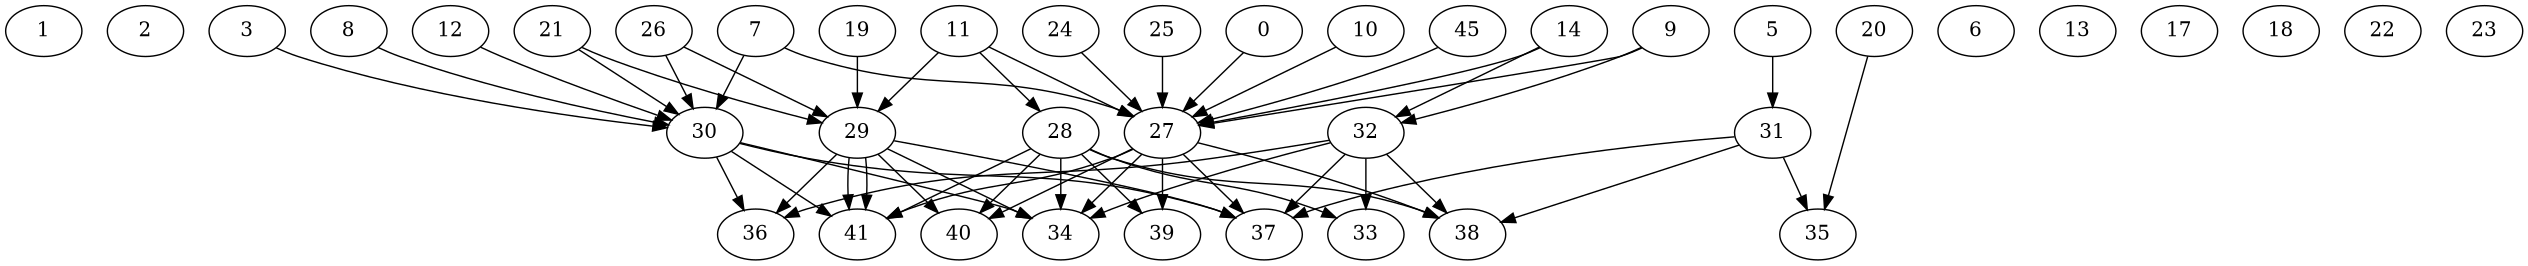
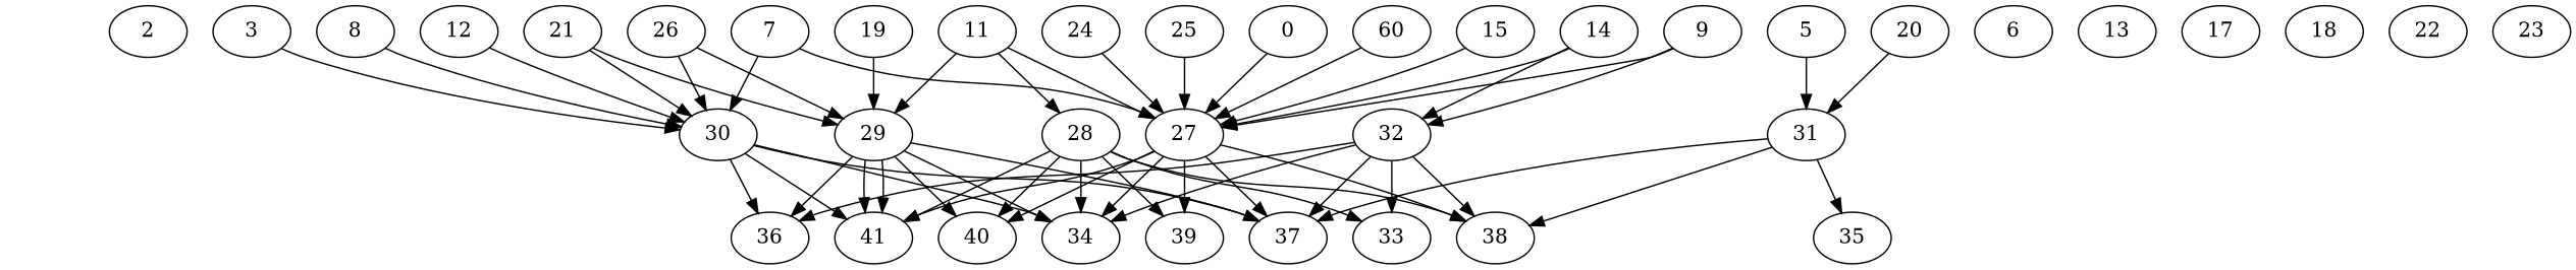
  digraph {
    node [alpha=0.10]
-   1 [alpha=0.08 expect_size=2162938567333339201536]
    2 [alpha=0.11 expect_size=4602170108044736]
    3 [expect_size=6455724286617820]
    30 [alpha=0.07 expect_size=155847546938506]
    34 [alpha=0.04 expect_size=596735810096319104]
    37 [alpha=0.01 expect_size=2281676440704074645504]
    41 [alpha=0.14 expect_size=1325311676727164928000]
    36 [alpha=0.18 expect_size=2906989137590484992]
    n9 [alpha=0.09 expect_size=55929900048320976 label=0]
    27 [alpha=0.16 expect_size=1854629582557590]
    38 [alpha=0.08 expect_size=8712518114095094]
    39 [alpha=0.17 expect_size=227672219194348273664]
    40 [alpha=0.11 expect_size=25265323241875820]
    5 [expect_size=2013770710669088256]
    31 [alpha=0.18 expect_size=192558245875810304000]
    35 [alpha=0.09 expect_size=35243380270849589248]
    6 [alpha=0.18 expect_size=25808081607003656]
    7 [alpha=0.12 expect_size=6433920832791339]
    8 [expect_size=392684941252493312000]
    9 [alpha=0.03 expect_size=1368728619529925558272]
    32 [alpha=0.03 expect_size=6568960585843747]
    33 [alpha=0.08 expect_size=3027605398429394432]
-   10 [alpha=0.02 expect_size=266209293499074272]
+   10 [alpha=0.02 expect_size=266209293499074272 label=60]
    11 [alpha=0.09 expect_size=440880294499708672]
    28 [alpha=0.19 expect_size=4315234847454808]
    29 [expect_size=1513629940489226551296]
    12 [alpha=0.07 expect_size=6430852591694996]
    13 [alpha=0.19 expect_size=958191418122174464]
    14 [alpha=0.02 expect_size=1367226283260370747392]
-   15 [alpha=0.14 expect_size=25236581185851752448 label=45]
+   15 [alpha=0.14 expect_size=25236581185851752448]
    17 [alpha=0.12 expect_size=30435420768980628]
    18 [alpha=0.15 expect_size=176981088130557804544]
    19 [alpha=0.02 expect_size=9501050548183972]
    20 [expect_size=310540078235953135616]
    21 [expect_size=14483647288817864]
    22 [alpha=0.16 expect_size=573299341501434688]
    23 [expect_size=162953462187203936]
    24 [alpha=0.14 expect_size=14983833367539204]
    25 [alpha=0.02 expect_size=931893909341060726784]
    26 [alpha=0.20 expect_size=756611742736939776]
    3 -> 30
    30 -> 34
    30 -> 37
    30 -> 41
    30 -> 36
    n9 -> 27
    27 -> 34
    27 -> 37
    27 -> 41
    27 -> 38
    27 -> 39
    27 -> 40
    5 -> 31
    31 -> 37
    31 -> 38
    31 -> 35
    7 -> 30
    7 -> 27
    8 -> 30
    9 -> 27
    9 -> 32
    32 -> 34
    32 -> 37
    32 -> 36
    32 -> 38
    32 -> 33
    10 -> 27
    11 -> 27
    11 -> 28
    11 -> 29
    28 -> 34
    28 -> 41
    28 -> 38
    28 -> 39
    28 -> 40
    28 -> 33
    29 -> 34
    29 -> 37
    29 -> 41
    29 -> 41
    29 -> 36
    29 -> 40
    12 -> 30
    14 -> 27
    14 -> 32
    15 -> 27
    19 -> 29
-   20 -> 35
+   20 -> 31
    21 -> 30
    21 -> 29
    24 -> 27
    25 -> 27
    26 -> 30
    26 -> 29
  }
